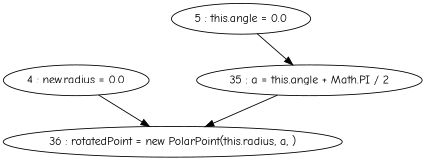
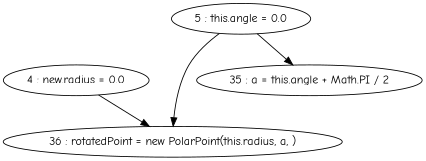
  digraph {
    fontname="Comic Neue"
    node [fontname="Comic Neue"]
    edge [fontname="Comic Neue"]
    n1 [label="4 : new.radius = 0.0"]
    "36 : rotatedPoint = new PolarPoint(this.radius, a, )"
    "5 : this.angle = 0.0"
    "35 : a = this.angle + Math.PI / 2"
    n1 -> "36 : rotatedPoint = new PolarPoint(this.radius, a, )"
    "5 : this.angle = 0.0" -> "35 : a = this.angle + Math.PI / 2"
-   "35 : a = this.angle + Math.PI / 2" -> "36 : rotatedPoint = new PolarPoint(this.radius, a, )"
+   "5 : this.angle = 0.0" -> "36 : rotatedPoint = new PolarPoint(this.radius, a, )"
  }
